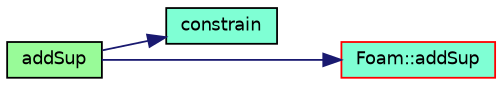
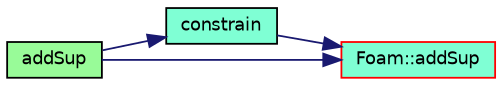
  digraph {
    rankdir=LR
    node [color=black fillcolor=aquamarine fontname=Helvetica fontsize=10 shape=record style=filled]
    edge [color=midnightblue fontname=Helvetica fontsize=10 labelfontname=Helvetica labelfontsize=10 style=solid]
    n1 [fillcolor=palegreen fontcolor=black height=0.2 label=addSup width=0.4]
    n2 [height=0.2 label=constrain width=0.4]
    n3 [color=red height=0.2 label="Foam::addSup" width=0.4]
    n1 -> n2
    n1 -> n3
+   n2 -> n3
  }
